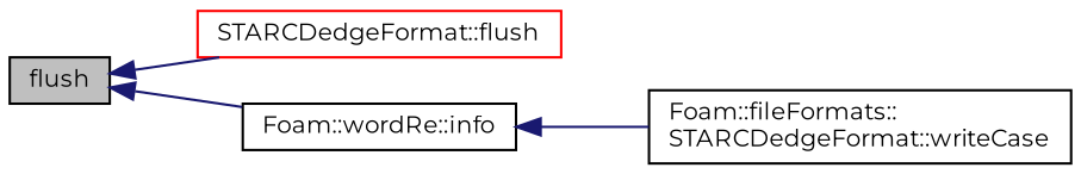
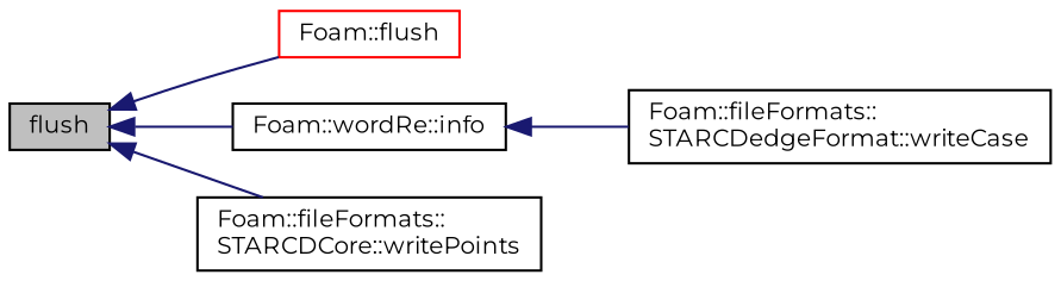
  digraph {
    fontname=Montserrat
    rankdir=LR
    node [color=black fontname=Montserrat fontsize=10 shape=record]
    edge [color=midnightblue dir=back fontname=Montserrat fontsize=10 labelfontname=FreeSans labelfontsize=10 style=solid]
    n1 [fillcolor=grey75 fontcolor=black height=0.2 label=flush style=filled width=0.4]
-   n2 [color=red height=0.2 label="STARCDedgeFormat::flush" width=0.4]
+   n2 [color=red height=0.2 label="Foam::flush" width=0.4]
    n3 [height=0.2 label="Foam::wordRe::info" width=0.4]
+   n4 [height=0.2 label="Foam::fileFormats::\lSTARCDCore::writePoints" width=0.4]
    n5 [height=0.2 label="Foam::fileFormats::\lSTARCDedgeFormat::writeCase" width=0.4]
    n1 -> n2
    n1 -> n3
+   n1 -> n4
    n3 -> n5
  }
